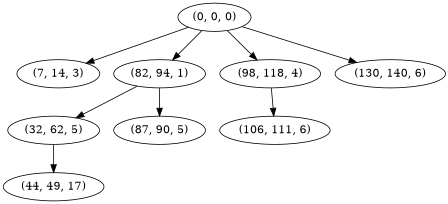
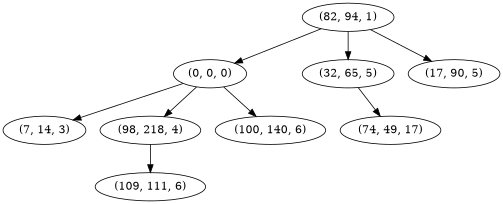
  digraph {
    n1 [label="(7, 14, 3)"]
    "(0, 0, 0)"
    "(82, 94, 1)"
-   "(98, 118, 4)"
-   "(130, 140, 6)"
-   "(32, 65, 5)" [label="(32, 62, 5)"]
-   "(44, 49, 17)"
-   "(87, 90, 5)"
-   "(106, 111, 6)"
+   "(98, 118, 4)" [label="(98, 218, 4)"]
+   "(130, 140, 6)" [label="(100, 140, 6)"]
+   "(32, 65, 5)"
+   "(44, 49, 17)" [label="(74, 49, 17)"]
+   "(87, 90, 5)" [label="(17, 90, 5)"]
+   "(106, 111, 6)" [label="(109, 111, 6)"]
    "(0, 0, 0)" -> n1
-   "(0, 0, 0)" -> "(82, 94, 1)"
+   "(82, 94, 1)" -> "(0, 0, 0)"
    "(0, 0, 0)" -> "(98, 118, 4)"
    "(0, 0, 0)" -> "(130, 140, 6)"
    "(82, 94, 1)" -> "(32, 65, 5)"
    "(82, 94, 1)" -> "(87, 90, 5)"
    "(98, 118, 4)" -> "(106, 111, 6)"
    "(32, 65, 5)" -> "(44, 49, 17)"
  }
